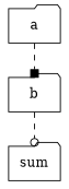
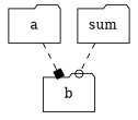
  strict digraph {
    node [complexity=4 importance=0.5 rank=0.125 shape=folder]
    edge [style=dashed]
    a
    b
    sum [complexity=0 importance=0.300000190735 rank=0.0]
    a -> b [arrowhead=box]
-   b -> sum [arrowhead=odot]
+   sum -> b [arrowhead=odot]
  }
